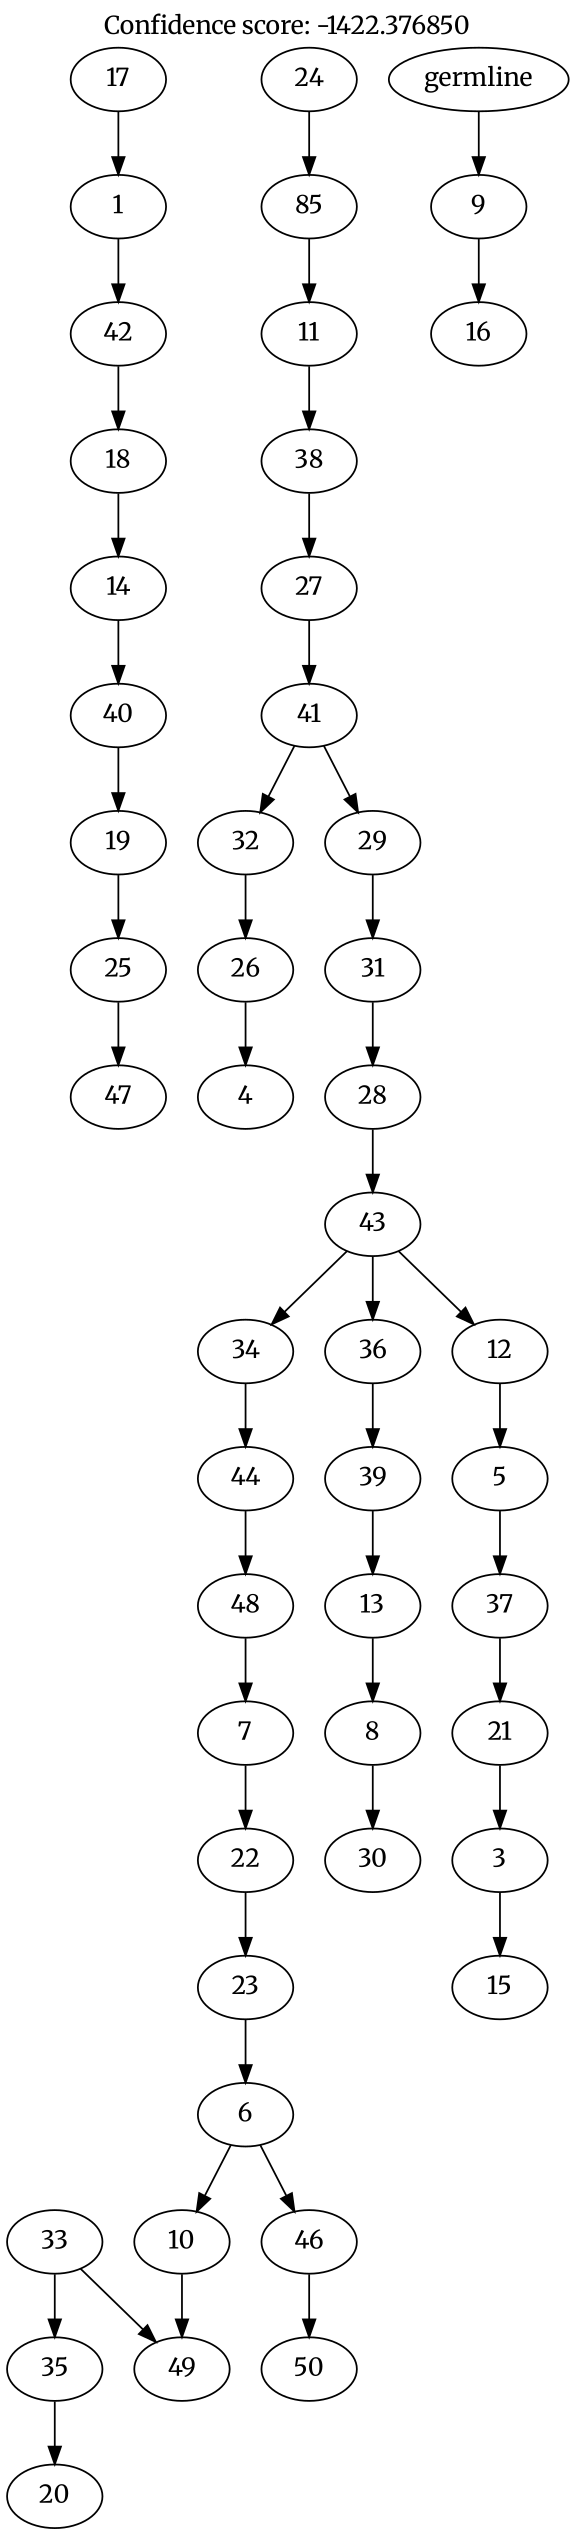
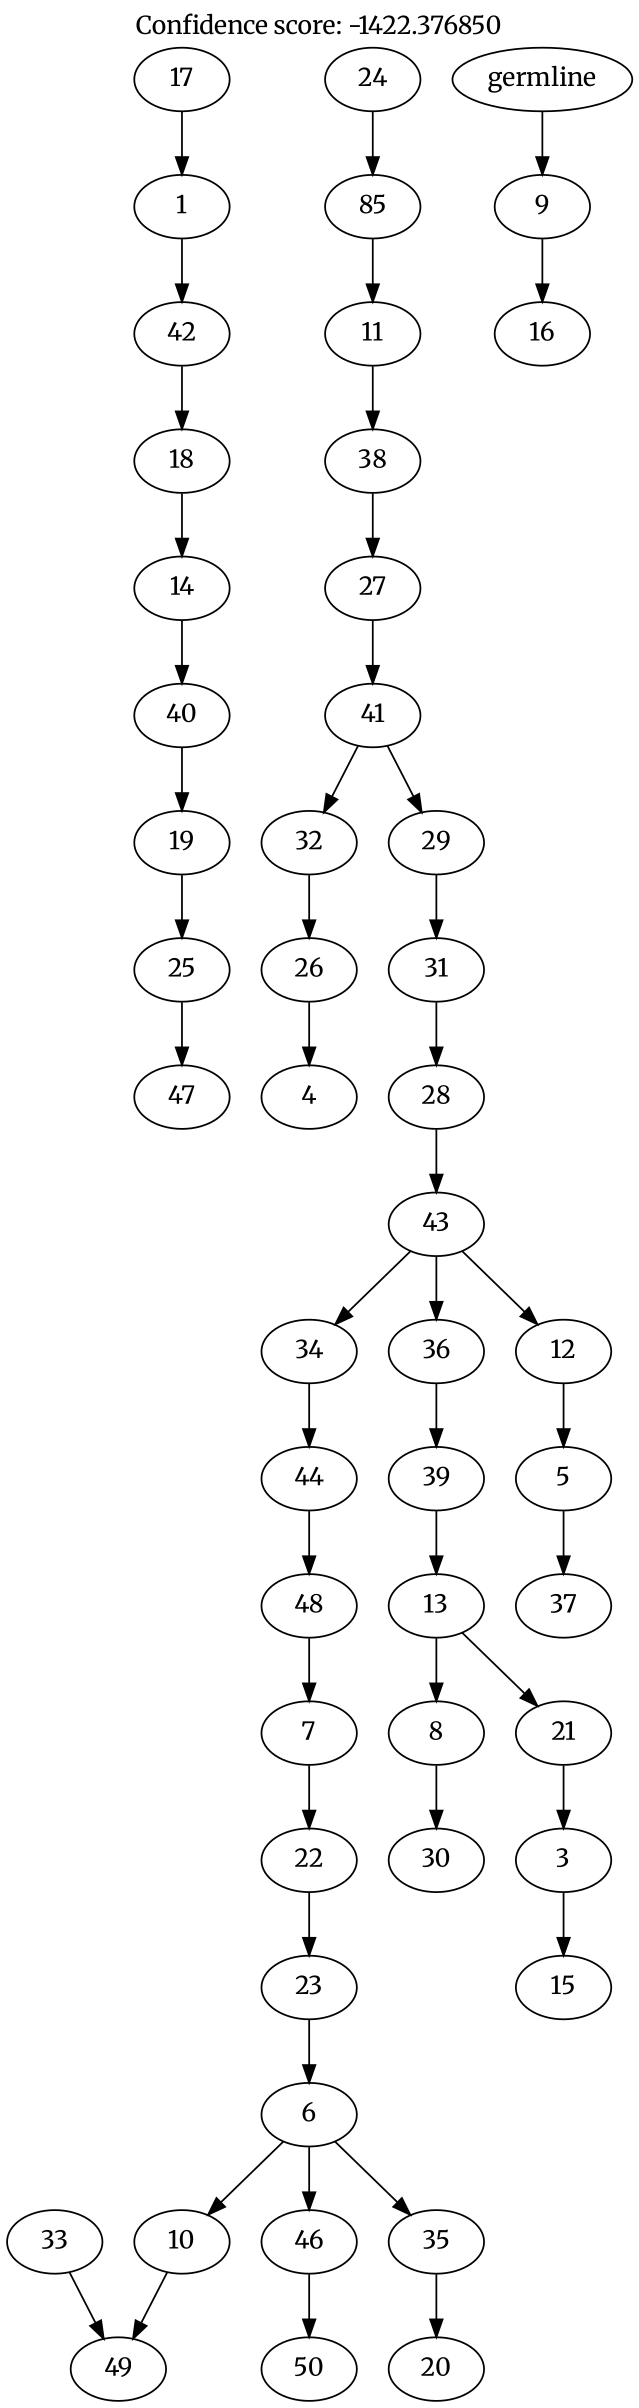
  digraph {
    fontname=Merriweather
    label="Confidence score: -1422.376850"
    labelloc=t
    node [fontname=Merriweather]
    edge [fontname=Merriweather]
    n1 [label=25]
    n2 [label=47]
    n3 [label=19]
    n4 [label=40]
    n5 [label=14]
    n6 [label=18]
    n7 [label=42]
    n8 [label=1]
    n9 [label=17]
    n10 [label=4]
    n11 [label=26]
    n12 [label=32]
    n13 [label=46]
    n14 [label=50]
    n15 [label=35]
    n16 [label=20]
    n17 [label=33]
    n18 [label=49]
    n19 [label=10]
    n20 [label=6]
    n21 [label=23]
    n22 [label=22]
    n23 [label=7]
    n24 [label=48]
    n25 [label=44]
    n26 [label=34]
    n27 [label=8]
    n28 [label=30]
    n29 [label=13]
    n30 [label=39]
    n31 [label=36]
    n32 [label=3]
    n33 [label=15]
    n34 [label=21]
    n35 [label=37]
    n36 [label=5]
    n37 [label=12]
    n38 [label=43]
    n39 [label=28]
    n40 [label=31]
    n41 [label=29]
    n42 [label=41]
    n43 [label=27]
    n44 [label=38]
    n45 [label=11]
    n46 [label=85]
    n47 [label=24]
    n48 [label=16]
    n49 [label=9]
    n50 [label=germline]
    n1 -> n2
    n3 -> n1
    n4 -> n3
    n5 -> n4
    n6 -> n5
    n7 -> n6
    n8 -> n7
    n9 -> n8
    n11 -> n10
    n12 -> n11
    n13 -> n14
    n15 -> n16
-   n17 -> n15
+   n20 -> n15
    n17 -> n18
    n19 -> n18
    n20 -> n13
    n20 -> n19
    n21 -> n20
    n22 -> n21
    n23 -> n22
    n24 -> n23
    n25 -> n24
    n26 -> n25
    n27 -> n28
    n29 -> n27
    n30 -> n29
    n31 -> n30
    n32 -> n33
    n34 -> n32
-   n35 -> n34
+   n29 -> n34
    n36 -> n35
    n37 -> n36
    n38 -> n26
    n38 -> n31
    n38 -> n37
    n39 -> n38
    n40 -> n39
    n41 -> n40
    n42 -> n12
    n42 -> n41
    n43 -> n42
    n44 -> n43
    n45 -> n44
    n46 -> n45
    n47 -> n46
    n49 -> n48
    n50 -> n49
  }
